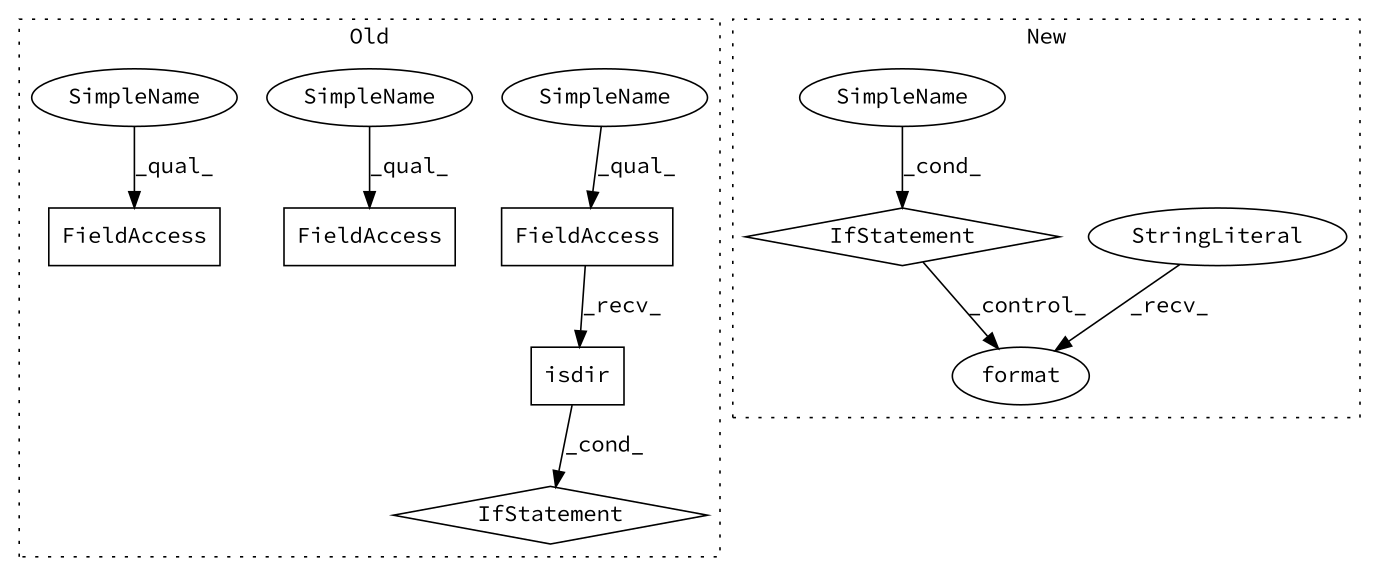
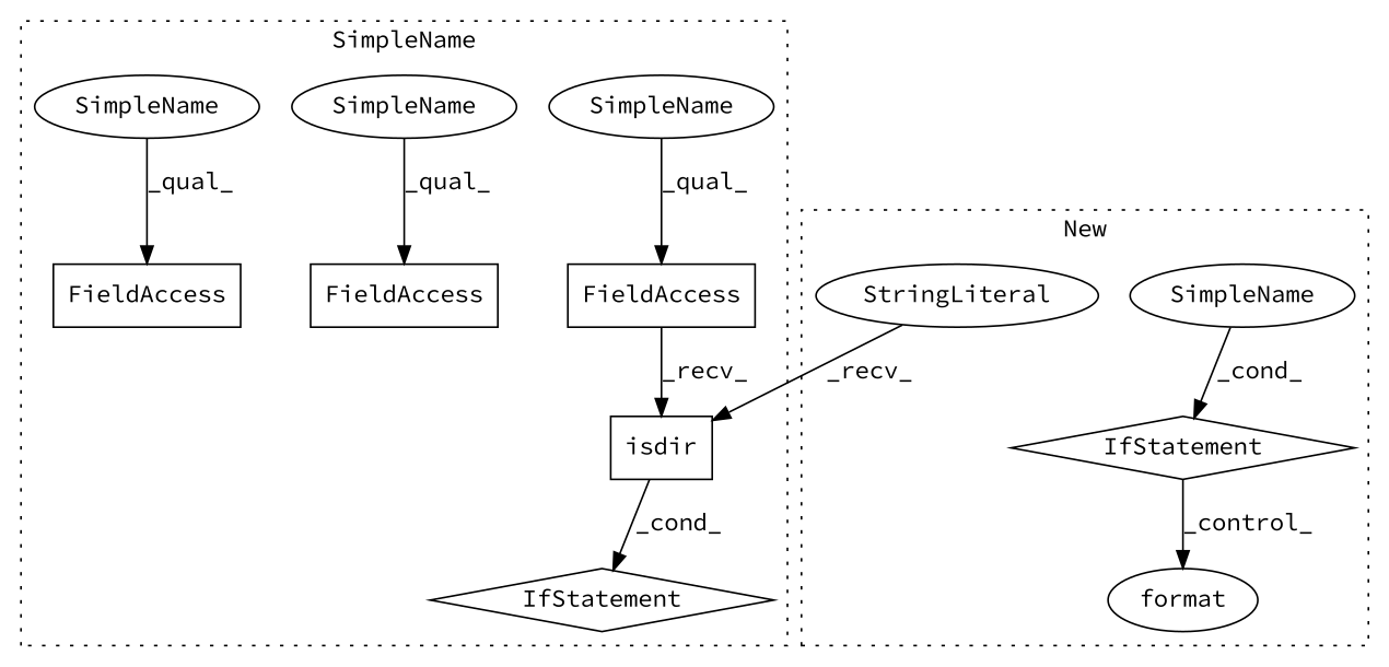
  digraph {
    fontname="Source Code Pro"
    node [a=42 fontname="Source Code Pro" l=7 s=1326 shape=ellipse]
    edge [fontname="Source Code Pro"]
    n1 [a=32 l="6,1" label=isdir s="1334,1368" shape=box]
    n2 [a=22 label=FieldAccess shape=box]
    n3 [a=22 label=FieldAccess s=1340 shape=box]
    n4 [a=25 l="4,2" label=IfStatement s="1321,1369" shape=diamond]
    n5 [a=22 label=FieldAccess s=1187 shape=box]
    n6 [l=2 label=SimpleName]
    n7 [l=2 label=SimpleName s=1187]
    n8 [l=2 label=SimpleName s=1340]
    n9 [a=32 l="7,1" label=format s="648,671"]
    n10 [a=45 l=17 label=StringLiteral s=630]
    n11 [a=25 l="4,2" label=IfStatement s="478,513" shape=diamond]
    n12 [label=SimpleName l="" s=""]
    subgraph cluster_1 {
-     label=Old
+     label=SimpleName
      style=dotted
      n1
      n2
      n3
      n4
      n5
      n6
      n7
      n8
    }
    subgraph cluster_2 {
      label=New
      style=dotted
      n9
      n10
      n11
      n12
    }
    n1 -> n4 [label=_cond_]
    n2 -> n1 [label=_recv_]
    n6 -> n2 [label=_qual_]
    n7 -> n5 [label=_qual_]
    n8 -> n3 [label=_qual_]
-   n10 -> n9 [label=_recv_]
+   n10 -> n1 [label=_recv_]
    n11 -> n9 [label=_control_]
    n12 -> n11 [label=_cond_]
  }
